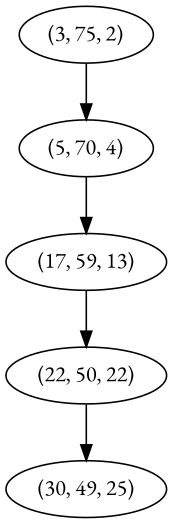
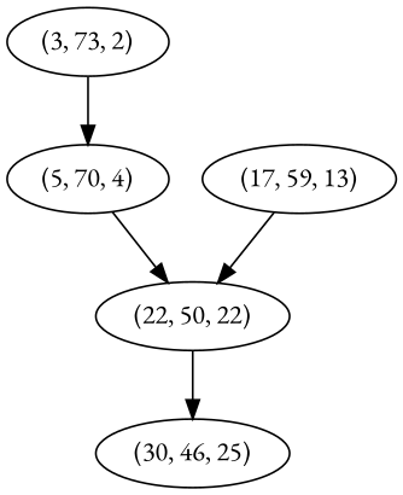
  digraph {
    fontname="EB Garamond"
    node [fontname="EB Garamond"]
    edge [fontname="EB Garamond"]
-   "(3, 73, 2)" [label="(3, 75, 2)"]
+   "(3, 73, 2)"
    "(5, 70, 4)"
    n3 [label="(17, 59, 13)"]
    n4 [label="(22, 50, 22)"]
-   "(30, 46, 25)" [label="(30, 49, 25)"]
+   "(30, 46, 25)"
    "(3, 73, 2)" -> "(5, 70, 4)"
-   "(5, 70, 4)" -> n3
+   "(5, 70, 4)" -> n4
    n3 -> n4
    n4 -> "(30, 46, 25)"
  }
